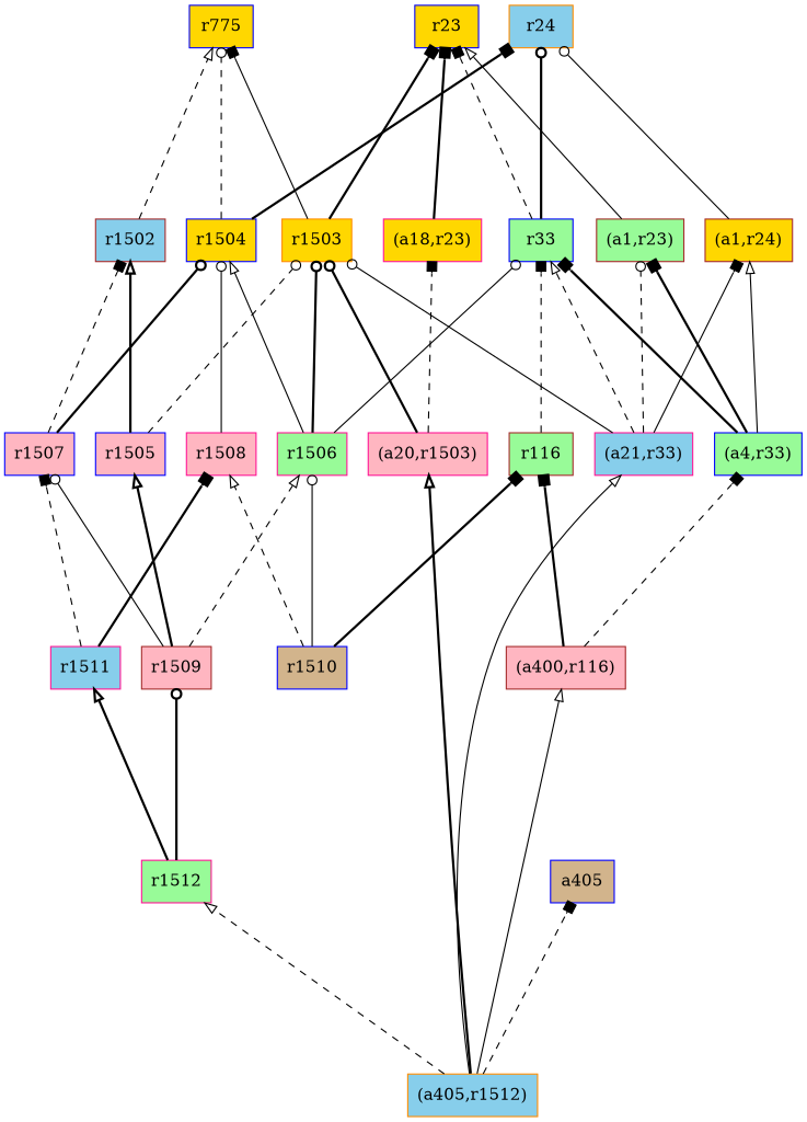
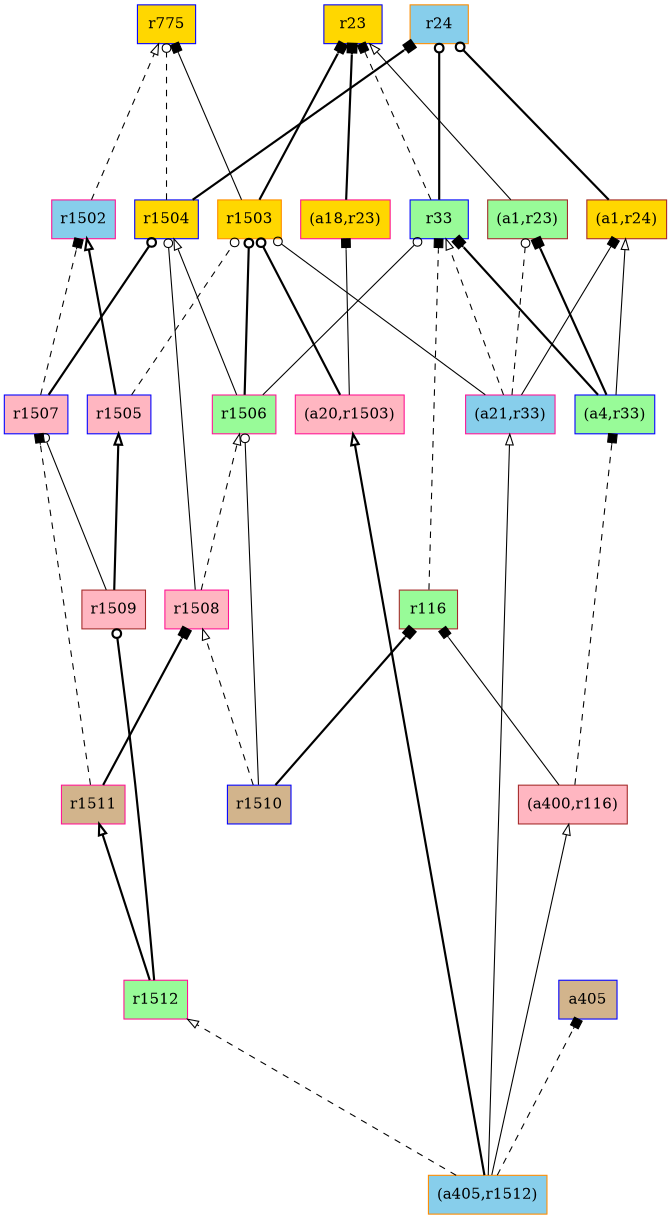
  digraph {
    rankdir=BT
    ranksep=2.0
    node [color=blue fillcolor=lightpink shape=record style=filled]
    edge [arrowhead=box style=bold]
    n1 [fillcolor=tan label="{r1510}"]
    n2 [color=deeppink label="{r1508}"]
    n3 [color=brown fillcolor=palegreen label="{r116}"]
    n4 [color=deeppink fillcolor=palegreen label="{r1506}"]
    n5 [fillcolor=gold label="{r1504}"]
    n6 [fillcolor=palegreen label="{r33}"]
    n7 [color=darkorange fillcolor=gold label="{r1503}"]
-   n8 [color=deeppink fillcolor=skyblue label="{r1511}"]
+   n8 [color=deeppink fillcolor=tan label="{r1511}"]
    n9 [label="{r1507}"]
-   n10 [color=brown fillcolor=skyblue label="{r1502}"]
+   n10 [color=deeppink fillcolor=skyblue label="{r1502}"]
    n11 [fillcolor=palegreen label="{(a4,r33)}"]
    n12 [color=brown fillcolor=palegreen label="{(a1,r23)}"]
    n13 [color=brown fillcolor=gold label="{(a1,r24)}"]
    n14 [fillcolor=gold label="{r23}"]
    n15 [color=darkorange fillcolor=skyblue label="{r24}"]
    n16 [color=deeppink fillcolor=skyblue label="{(a21,r33)}"]
    n17 [color=deeppink fillcolor=gold label="{(a18,r23)}"]
    n18 [color=deeppink label="{(a20,r1503)}"]
    n19 [fillcolor=gold label="{r775}"]
    n20 [color=brown label="{(a400,r116)}"]
    n21 [fillcolor=tan label="{a405}"]
    n22 [color=deeppink fillcolor=palegreen label="{r1512}"]
    n23 [color=brown label="{r1509}"]
    n24 [label="{r1505}"]
    n25 [color=darkorange fillcolor=skyblue label="{(a405,r1512)}"]
    n1 -> n2 [arrowhead=onormal style=dashed]
    n1 -> n3
    n1 -> n4 [arrowhead=odot style=solid]
    n2 -> n5 [arrowhead=odot style=solid]
    n3 -> n6 [style=dashed]
    n4 -> n5 [arrowhead=onormal style=solid]
    n4 -> n6 [arrowhead=odot style=solid]
    n4 -> n7 [arrowhead=odot]
    n5 -> n15
    n5 -> n19 [arrowhead=odot style=dashed]
    n6 -> n14 [style=dashed]
    n6 -> n15 [arrowhead=odot]
    n7 -> n14
    n7 -> n19 [style=solid]
    n8 -> n2
    n8 -> n9 [style=dashed]
    n9 -> n5 [arrowhead=odot]
    n9 -> n10 [style=dashed]
    n10 -> n19 [arrowhead=onormal style=dashed]
    n11 -> n6
    n11 -> n12
    n11 -> n13 [arrowhead=onormal style=solid]
    n12 -> n14 [arrowhead=onormal style=solid]
-   n13 -> n15 [arrowhead=odot style=solid]
+   n13 -> n15 [arrowhead=odot]
    n16 -> n6 [arrowhead=onormal style=dashed]
    n16 -> n7 [arrowhead=odot style=solid]
    n16 -> n12 [arrowhead=odot style=dashed]
    n16 -> n13 [style=solid]
    n17 -> n14
    n18 -> n7 [arrowhead=odot]
-   n18 -> n17 [style=dashed]
-   n20 -> n3
+   n18 -> n17 [style=solid]
+   n20 -> n3 [style=solid]
    n20 -> n11 [style=dashed]
    n22 -> n8 [arrowhead=onormal]
    n22 -> n23 [arrowhead=odot]
-   n23 -> n4 [arrowhead=onormal style=dashed]
+   n2 -> n4 [arrowhead=onormal style=dashed]
    n23 -> n9 [arrowhead=odot style=solid]
    n23 -> n24 [arrowhead=onormal]
    n24 -> n7 [arrowhead=odot style=dashed]
    n24 -> n10 [arrowhead=onormal]
    n25 -> n16 [arrowhead=onormal style=solid]
    n25 -> n18 [arrowhead=onormal]
    n25 -> n20 [arrowhead=onormal style=solid]
    n25 -> n21 [style=dashed]
    n25 -> n22 [arrowhead=onormal style=dashed]
  }
